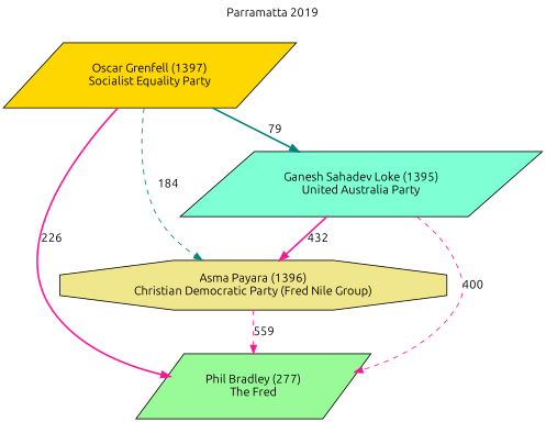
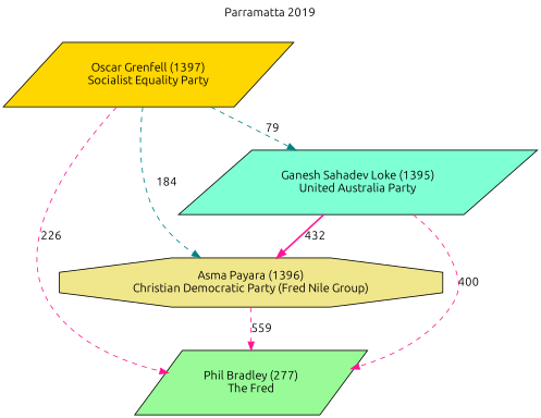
  digraph {
    fontname=Ubuntu
    label="Parramatta 2019"
    labelloc=t
    mclimit=10
    node [fontname=Ubuntu shape=parallelogram style=filled]
    edge [color=deeppink fontname=Ubuntu style=dashed]
    n1 [fillcolor=khaki label="Asma Payara (1396)\nChristian Democratic Party (Fred Nile Group)" shape=octagon]
    n2 [fillcolor=palegreen label="Phil Bradley (277)\nThe Fred"]
    n3 [fillcolor=aquamarine label="Ganesh Sahadev Loke (1395)\nUnited Australia Party"]
    n4 [fillcolor=gold label="Oscar Grenfell (1397)\nSocialist Equality Party"]
    n1 -> n2 [label=559]
    n3 -> n1 [label=432 style=bold]
    n3 -> n2 [label=400]
    n4 -> n1 [color=teal label=184]
-   n4 -> n2 [label=226 style=bold]
-   n4 -> n3 [color=teal label=79 style=bold]
+   n4 -> n2 [label=226]
+   n4 -> n3 [color=teal label=79]
  }
